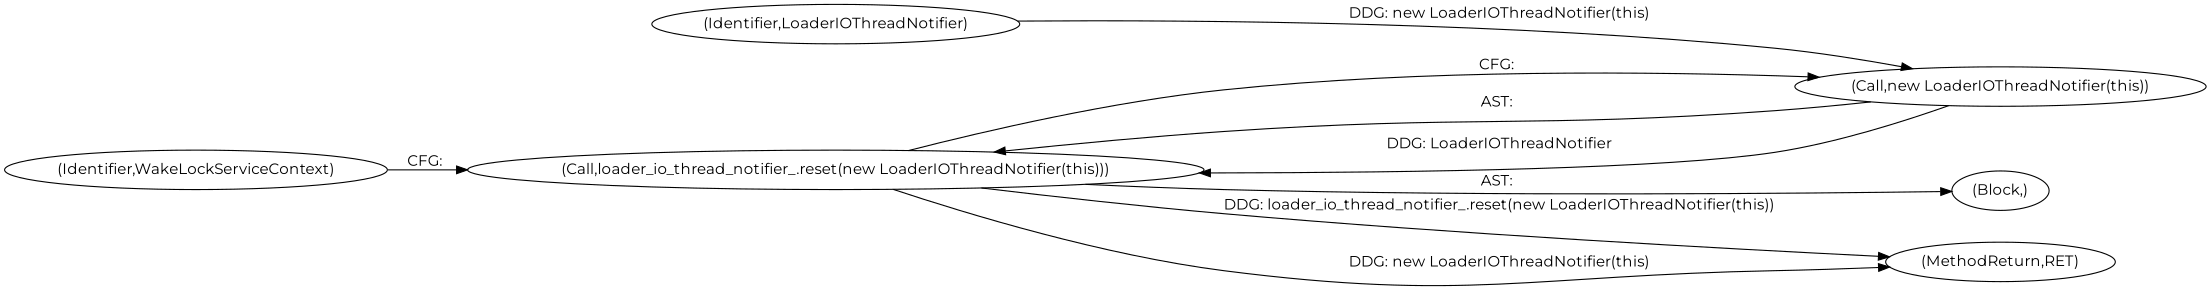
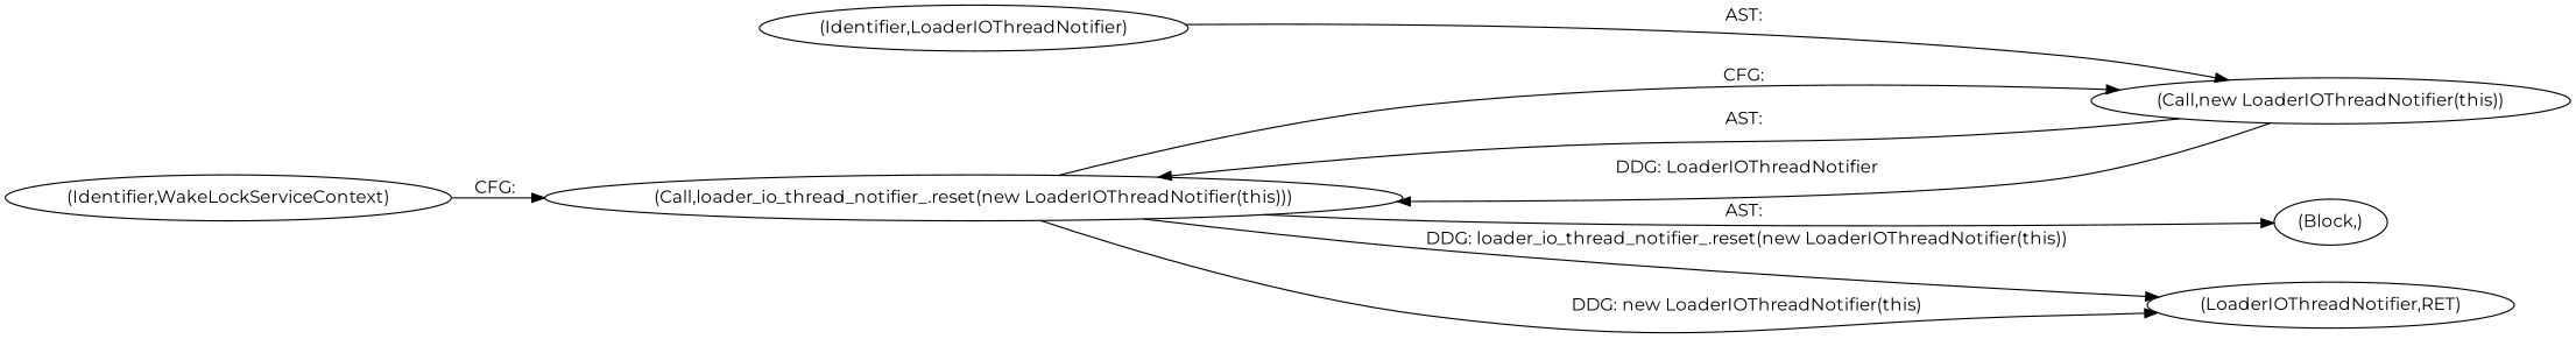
  digraph {
    fontname=Montserrat
    rankdir=LR
    node [fontname=Montserrat]
    edge [fontname=Montserrat]
    n1 [label="(Call,loader_io_thread_notifier_.reset(new LoaderIOThreadNotifier(this)))"]
    n2 [label="(Call,new LoaderIOThreadNotifier(this))"]
    n3 [label="(Block,)"]
-   n4 [label="(MethodReturn,RET)"]
+   n4 [label="(LoaderIOThreadNotifier,RET)"]
    n5 [label="(Identifier,LoaderIOThreadNotifier)"]
    n6 [label="(Identifier,WakeLockServiceContext)"]
    n1 -> n2 [label="CFG: "]
    n1 -> n3 [label="AST: "]
    n1 -> n4 [label="DDG: loader_io_thread_notifier_.reset(new LoaderIOThreadNotifier(this))"]
    n1 -> n4 [label="DDG: new LoaderIOThreadNotifier(this)"]
    n2 -> n1 [label="AST: "]
    n2 -> n1 [label="DDG: LoaderIOThreadNotifier"]
-   n5 -> n2 [label="DDG: new LoaderIOThreadNotifier(this)"]
+   n5 -> n2 [label="AST: "]
    n6 -> n1 [label="CFG: "]
  }
